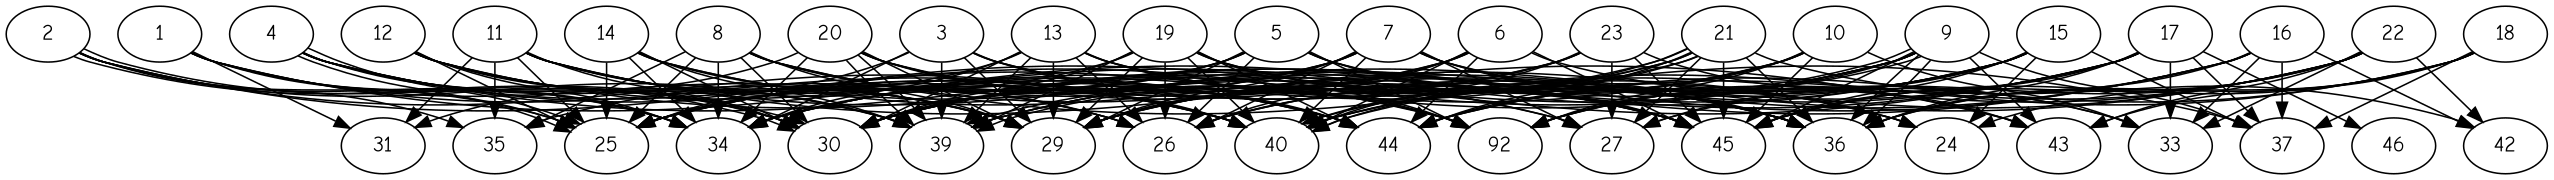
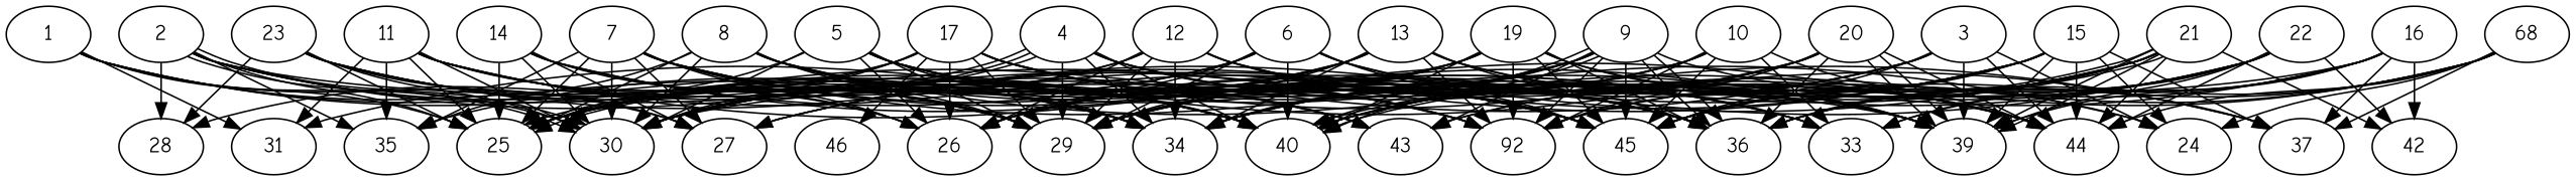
  digraph {
    fontname="Comic Neue"
    node [alpha=0.19 fontname="Comic Neue"]
    edge [fontname="Comic Neue"]
    1 [alpha=0.17 expect_size=1423036918377258240]
    25 [expect_size=10801482926810060]
    27 [alpha=0.17 expect_size=133823418781668752]
    29 [alpha=0.07 expect_size=1346654392429800448]
    30 [alpha=0.14 expect_size=93106700895569856]
    31 [alpha=0.07 expect_size=3100376566459223040]
    34 [alpha=0.04 expect_size=3174406851563752448]
    40 [alpha=0.02 expect_size=2673598887805534208]
    2 [alpha=0.07 expect_size=96890819586506208]
+   28 [alpha=0.04 expect_size=369513859895310016]
    n11 [alpha=0.13 expect_size=1297106632172791808 label=92]
    35 [alpha=0.17 expect_size=21115068818987752]
    39 [alpha=0.03 expect_size=58181350438120776]
    3 [alpha=0.10 expect_size=790854888752055552]
    24 [alpha=0.18 expect_size=8723318919154187264]
    44 [alpha=0.04 expect_size=104246766906994256]
    45 [alpha=0.03 expect_size=196886057446952672]
    4 [alpha=0.06 expect_size=2281562859546285312]
    5 [alpha=0.03 expect_size=11193921722045075456]
    26 [alpha=0.15 expect_size=13468402284343735615488]
    36 [alpha=0.16 expect_size=339340272960186351616]
    43 [expect_size=36027590298918488]
    6 [alpha=0.04 expect_size=1531701659688075526144]
    33 [alpha=0.09 expect_size=5024189142091423744]
    7 [alpha=0.01 expect_size=182269055013277888]
    8 [alpha=0.06 expect_size=3873316697002452]
    37 [alpha=0.09 expect_size=124059221224964592]
    9 [alpha=0.05 expect_size=920045391065075456]
    10 [alpha=0.00 expect_size=7867287574963638239232]
    11 [expect_size=47843591246207624]
    12 [alpha=0.03 expect_size=21655380292157228]
    13 [expect_size=5311093451507636371456]
    14 [alpha=0.14 expect_size=2826391212041436160]
    15 [expect_size=2464083579804234752]
    16 [alpha=0.16 expect_size=3469662467533424640]
    42 [expect_size=41963940988551584]
    17 [alpha=0.16 expect_size=132017985136099328000]
    46 [alpha=0.16 expect_size=338365335167255680]
-   18 [alpha=0.07 expect_size=8465344913112523866112]
+   18 [alpha=0.07 expect_size=8465344913112523866112 label=68]
    19 [alpha=0.02 expect_size=4494067053925642752]
    20 [alpha=0.13 expect_size=85008366228733952000]
    21 [alpha=0.15 expect_size=7467521818195124224]
    22 [alpha=0.13 expect_size=131524806447656016]
    23 [alpha=0.08 expect_size=12216069216483709812736]
    1 -> 25
    1 -> 27
    1 -> 29
    1 -> 30
    1 -> 31
    1 -> 34
    1 -> 40
    2 -> 25
    2 -> 30
    2 -> 30
    2 -> 34
    2 -> 40
+   2 -> 28
    2 -> n11
    2 -> 35
    2 -> 39
    3 -> 25
    3 -> 29
    3 -> 34
    3 -> 39
    3 -> 24
    3 -> 44
    3 -> 45
    4 -> 25
    4 -> 25
    4 -> 29
    4 -> 30
    4 -> 34
    4 -> 40
    4 -> 39
    4 -> 44
    4 -> 45
    5 -> 25
    5 -> 29
    5 -> 30
    5 -> 34
    5 -> n11
    5 -> 45
    5 -> 26
    5 -> 36
    5 -> 43
    6 -> 25
    6 -> 29
    6 -> 30
    6 -> 40
    6 -> 44
    6 -> 45
    6 -> 26
    6 -> 33
    7 -> 25
    7 -> 27
    7 -> 29
    7 -> 30
    7 -> 40
    7 -> 35
    7 -> 24
    7 -> 26
    7 -> 36
    7 -> 33
    8 -> 25
    8 -> 29
    8 -> 30
    8 -> 34
    8 -> 40
    8 -> n11
    8 -> 35
    8 -> 36
    8 -> 37
    9 -> 25
    9 -> 29
    9 -> 30
    9 -> 34
    9 -> 40
    9 -> 40
    9 -> n11
    9 -> 45
    9 -> 36
    9 -> 36
    9 -> 43
    9 -> 37
    10 -> 29
    10 -> 34
    10 -> n11
    10 -> 44
    10 -> 45
    10 -> 26
    10 -> 33
    11 -> 25
    11 -> 29
    11 -> 30
    11 -> 31
    11 -> 40
    11 -> 35
    11 -> 44
    11 -> 45
    11 -> 26
    11 -> 43
    12 -> 25
    12 -> 29
    12 -> 30
    12 -> 34
    12 -> 39
    12 -> 44
    12 -> 45
    12 -> 26
    13 -> 25
    13 -> 29
    13 -> 30
    13 -> 34
    13 -> n11
    13 -> 39
    13 -> 24
    13 -> 26
    13 -> 36
    14 -> 25
    14 -> 27
    14 -> 30
    14 -> 34
    14 -> 39
    14 -> 26
    14 -> 36
    15 -> 27
    15 -> 30
    15 -> 40
    15 -> n11
    15 -> 39
    15 -> 24
    15 -> 44
    15 -> 45
    15 -> 26
    15 -> 37
    16 -> 30
    16 -> 34
    16 -> n11
    16 -> 39
    16 -> 36
    16 -> 33
    16 -> 37
    16 -> 42
    17 -> 25
    17 -> 29
    17 -> 30
+   17 -> 28
    17 -> n11
    17 -> 45
    17 -> 26
    17 -> 36
    17 -> 33
    17 -> 37
    17 -> 46
    18 -> 40
    18 -> 24
    18 -> 44
    18 -> 45
    18 -> 36
    18 -> 43
    18 -> 37
-   19 -> 25
+   19 -> 35
    19 -> 29
    19 -> 30
    19 -> 40
    19 -> n11
    19 -> 39
    19 -> 44
    19 -> 45
    19 -> 26
    19 -> 36
    20 -> 29
    20 -> 31
    20 -> 34
    20 -> 40
    20 -> n11
    20 -> 39
    20 -> 39
    20 -> 44
    20 -> 36
    21 -> 27
    21 -> 29
    21 -> 34
    21 -> 40
    21 -> 40
    21 -> 39
    21 -> 39
    21 -> 44
    21 -> 45
    21 -> 36
    21 -> 42
    22 -> 27
    22 -> 29
    22 -> 40
    22 -> 39
    22 -> 44
    22 -> 45
    22 -> 36
    22 -> 43
    22 -> 33
    22 -> 42
    23 -> 25
    23 -> 27
    23 -> 29
    23 -> 30
    23 -> 40
+   23 -> 28
    23 -> 45
    23 -> 43
  }
